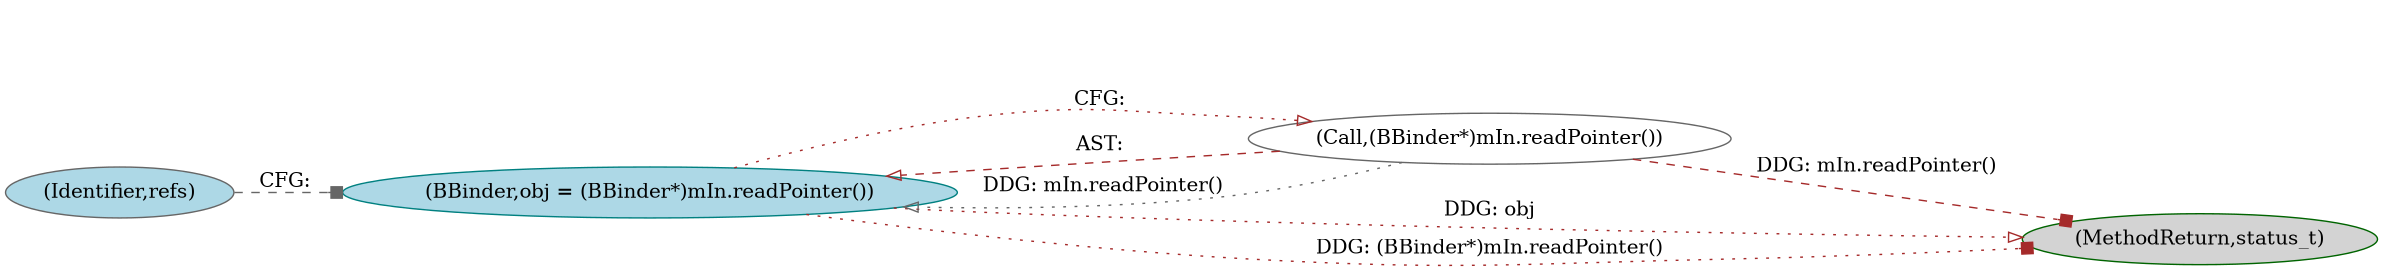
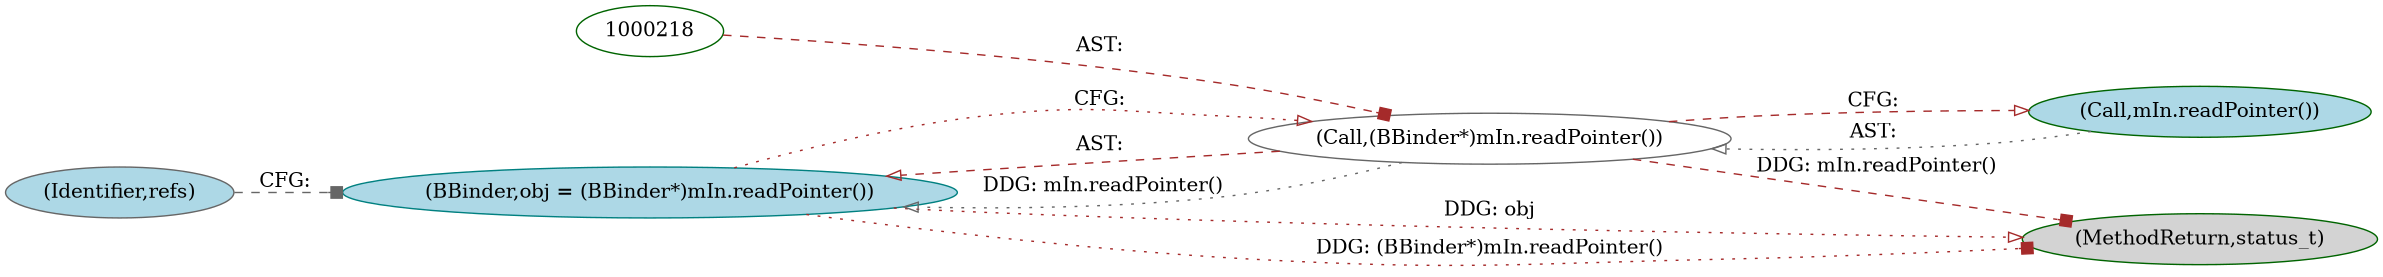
  digraph {
    rankdir=LR
    node [color=darkgreen fillcolor=lightblue style=filled]
    edge [arrowhead=onormal color=brown style=dotted]
    n1 [color=teal label="(BBinder,obj = (BBinder*)mIn.readPointer())"]
    n2 [color=gray40 fillcolor=white label="(Call,(BBinder*)mIn.readPointer())"]
    n3 [fillcolor=lightgrey label="(MethodReturn,status_t)"]
+   n4 [label="(Call,mIn.readPointer())"]
    n5 [color=gray40 label="(Identifier,refs)"]
+   1000218 [fillcolor=white]
    n1 -> n2 [label="CFG: "]
    n1 -> n3 [label="DDG: obj"]
    n1 -> n3 [arrowhead=box label="DDG: (BBinder*)mIn.readPointer()"]
    n2 -> n1 [label="AST: " style=dashed]
    n2 -> n1 [color=gray40 label="DDG: mIn.readPointer()"]
    n2 -> n3 [arrowhead=box label="DDG: mIn.readPointer()" style=dashed]
+   n2 -> n4 [label="CFG: " style=dashed]
+   n4 -> n2 [color=gray40 label="AST: "]
    n5 -> n1 [arrowhead=box color=gray40 label="CFG: " style=dashed]
+   1000218 -> n2 [arrowhead=box label="AST: " style=dashed]
  }
